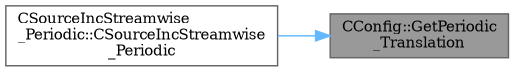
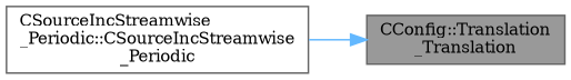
  digraph {
    rankdir=RL
    fontname="DejaVu Serif"
    node [fontname="DejaVu Serif" fontsize=10 shape=box style=filled]
-   n1 [color=gray40 fillcolor=grey60 fontcolor=black height=0.2 label="CConfig::GetPeriodic\l_Translation" width=0.4]
+   n1 [color=gray40 fillcolor=grey60 fontcolor=black height=0.2 label="CConfig::Translation\l_Translation" width=0.4]
    n2 [color=grey40 fillcolor=white height=0.2 label="CSourceIncStreamwise\l_Periodic::CSourceIncStreamwise\l_Periodic" width=0.4]
    n1 -> n2 [color=steelblue1 dir=back fontname="DejaVu Serif" fontsize=10 labelfontname=Helvetica labelfontsize=10 style=solid]
  }
